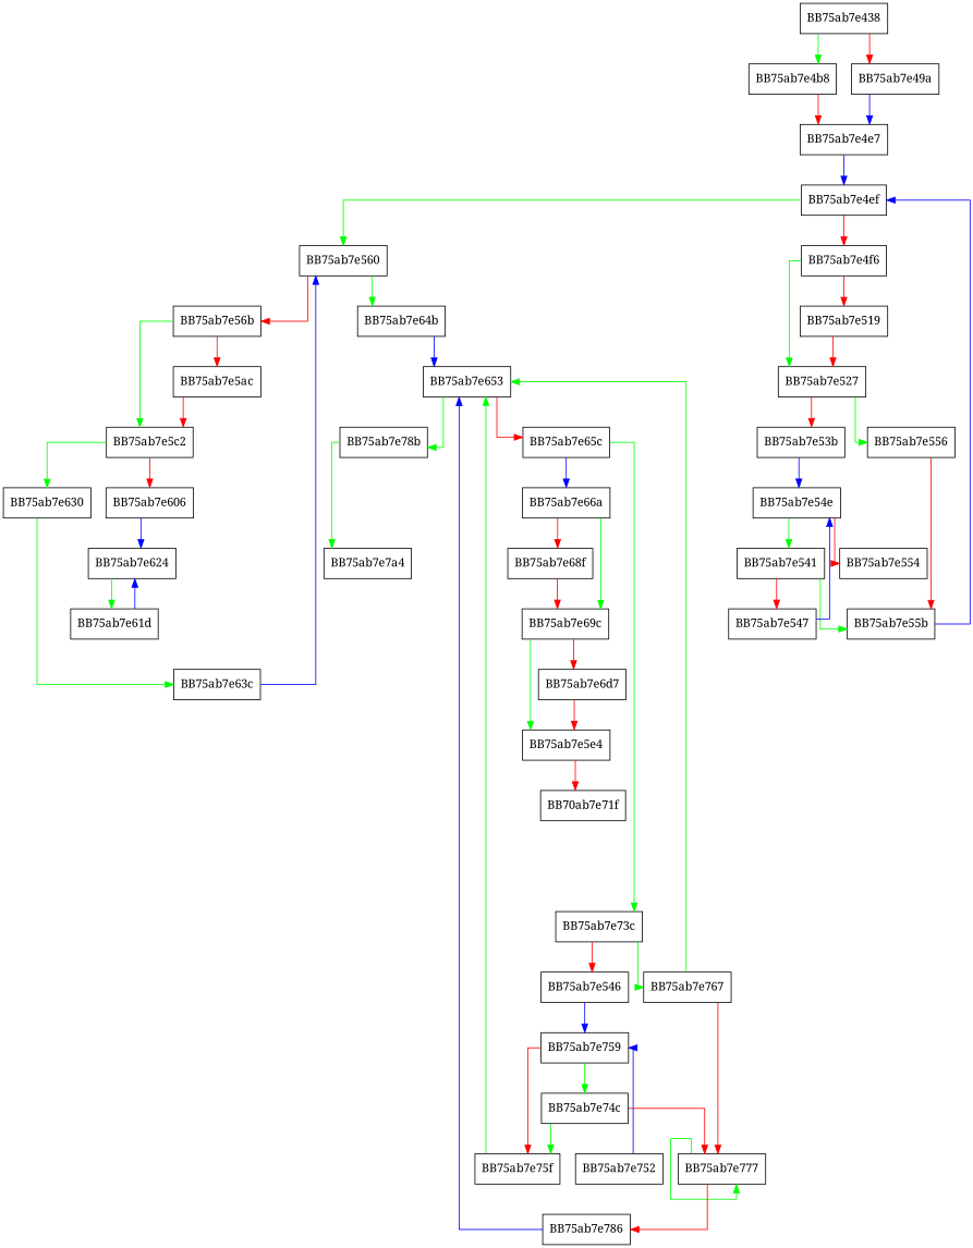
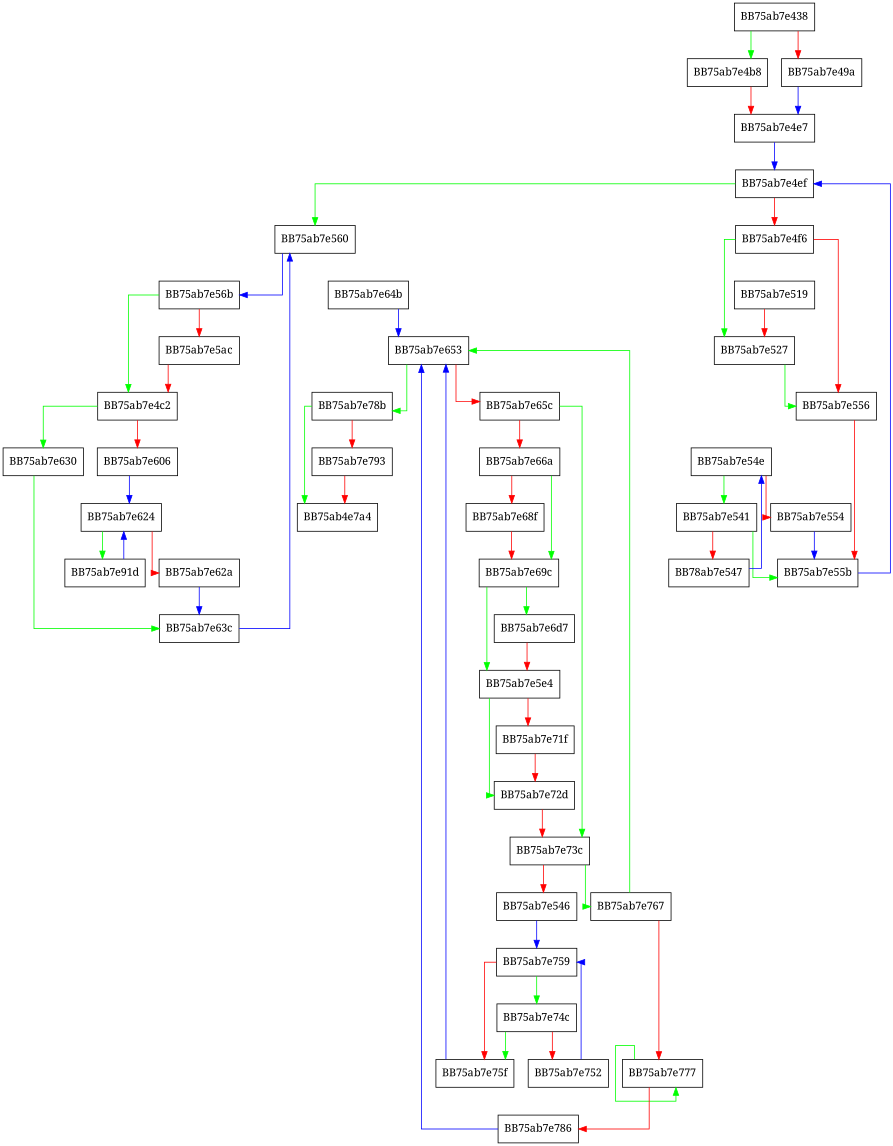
  digraph {
    fontname="Noto Serif"
    splines=ortho
    node [fontname="Noto Serif" shape=box]
    edge [color=red fontname="Noto Serif"]
    BB75ab7e438
    BB75ab7e4b8
    BB75ab7e49a
    BB75ab7e4e7
    BB75ab7e4ef
    BB75ab7e560
    BB75ab7e4f6
    BB75ab7e64b
    BB75ab7e56b
    BB75ab7e527
    BB75ab7e519
    BB75ab7e653
-   BB75ab7e5c2
+   BB75ab7e5c2 [label=BB75ab7e4c2]
    BB75ab7e5ac
    BB75ab7e556
-   BB75ab7e53b
    BB75ab7e55b
    BB75ab7e54e
    BB75ab7e541
    BB75ab7e554
-   BB75ab7e547
+   BB75ab7e547 [label=BB78ab7e547]
    BB75ab7e78b
    BB75ab7e65c
    BB75ab7e630
    BB75ab7e606
    BB75ab7e63c
    BB75ab7e624
-   BB75ab7e61d
-   BB75ab7e7a4
+   BB75ab7e61d [label=BB75ab7e91d]
+   BB75ab7e62a
+   BB75ab7e7a4 [label=BB75ab4e7a4]
+   BB75ab7e793
    BB75ab7e73c
    BB75ab7e66a
    BB75ab7e767
    n35 [label=BB75ab7e546]
    BB75ab7e69c
    BB75ab7e68f
    BB75ab7e777
    BB75ab7e759
    n40 [label=BB75ab7e5e4]
    BB75ab7e6d7
-   BB75ab7e71f [label=BB70ab7e71f]
+   BB75ab7e72d
+   BB75ab7e71f
    BB75ab7e786
    BB75ab7e74c
    BB75ab7e75f
    BB75ab7e752
    BB75ab7e438 -> BB75ab7e4b8 [color=green]
    BB75ab7e438 -> BB75ab7e49a
    BB75ab7e4b8 -> BB75ab7e4e7
    BB75ab7e49a -> BB75ab7e4e7 [color=blue]
    BB75ab7e4e7 -> BB75ab7e4ef [color=blue]
    BB75ab7e4ef -> BB75ab7e560 [color=green]
    BB75ab7e4ef -> BB75ab7e4f6
-   BB75ab7e560 -> BB75ab7e64b [color=green]
-   BB75ab7e560 -> BB75ab7e56b
+   BB75ab7e560 -> BB75ab7e56b [color=blue]
    BB75ab7e4f6 -> BB75ab7e527 [color=green]
-   BB75ab7e4f6 -> BB75ab7e519
+   BB75ab7e4f6 -> BB75ab7e556
    BB75ab7e64b -> BB75ab7e653 [color=blue]
    BB75ab7e56b -> BB75ab7e5c2 [color=green]
    BB75ab7e56b -> BB75ab7e5ac
    BB75ab7e527 -> BB75ab7e556 [color=green]
-   BB75ab7e527 -> BB75ab7e53b
    BB75ab7e519 -> BB75ab7e527
    BB75ab7e653 -> BB75ab7e78b [color=green]
    BB75ab7e653 -> BB75ab7e65c
    BB75ab7e5c2 -> BB75ab7e630 [color=green]
    BB75ab7e5c2 -> BB75ab7e606
    BB75ab7e5ac -> BB75ab7e5c2
    BB75ab7e556 -> BB75ab7e55b
-   BB75ab7e53b -> BB75ab7e54e [color=blue]
    BB75ab7e55b -> BB75ab7e4ef [color=blue]
    BB75ab7e54e -> BB75ab7e541 [color=green]
    BB75ab7e54e -> BB75ab7e554
    BB75ab7e541 -> BB75ab7e55b [color=green]
    BB75ab7e541 -> BB75ab7e547
+   BB75ab7e554 -> BB75ab7e55b [color=blue]
    BB75ab7e547 -> BB75ab7e54e [color=blue]
    BB75ab7e78b -> BB75ab7e7a4 [color=green]
+   BB75ab7e78b -> BB75ab7e793
    BB75ab7e65c -> BB75ab7e73c [color=green]
-   BB75ab7e65c -> BB75ab7e66a [color=blue]
+   BB75ab7e65c -> BB75ab7e66a
    BB75ab7e630 -> BB75ab7e63c [color=green]
    BB75ab7e606 -> BB75ab7e624 [color=blue]
    BB75ab7e63c -> BB75ab7e560 [color=blue]
    BB75ab7e624 -> BB75ab7e61d [color=green]
+   BB75ab7e624 -> BB75ab7e62a
    BB75ab7e61d -> BB75ab7e624 [color=blue]
+   BB75ab7e62a -> BB75ab7e63c [color=blue]
+   BB75ab7e793 -> BB75ab7e7a4
    BB75ab7e73c -> BB75ab7e767 [color=green]
    BB75ab7e73c -> n35
    BB75ab7e66a -> BB75ab7e69c [color=green]
    BB75ab7e66a -> BB75ab7e68f
    BB75ab7e767 -> BB75ab7e653 [color=green]
    BB75ab7e767 -> BB75ab7e777
    n35 -> BB75ab7e759 [color=blue]
    BB75ab7e69c -> n40 [color=green]
-   BB75ab7e69c -> BB75ab7e6d7
+   BB75ab7e69c -> BB75ab7e6d7 [color=green]
    BB75ab7e68f -> BB75ab7e69c
    BB75ab7e777 -> BB75ab7e777 [color=green]
    BB75ab7e777 -> BB75ab7e786
    BB75ab7e759 -> BB75ab7e74c [color=green]
    BB75ab7e759 -> BB75ab7e75f
+   n40 -> BB75ab7e72d [color=green]
    n40 -> BB75ab7e71f
    BB75ab7e6d7 -> n40
+   BB75ab7e72d -> BB75ab7e73c
+   BB75ab7e71f -> BB75ab7e72d
    BB75ab7e786 -> BB75ab7e653 [color=blue]
    BB75ab7e74c -> BB75ab7e75f [color=green]
-   BB75ab7e74c -> BB75ab7e777
-   BB75ab7e75f -> BB75ab7e653 [color=green]
+   BB75ab7e74c -> BB75ab7e752
+   BB75ab7e75f -> BB75ab7e653 [color=blue]
    BB75ab7e752 -> BB75ab7e759 [color=blue]
  }
